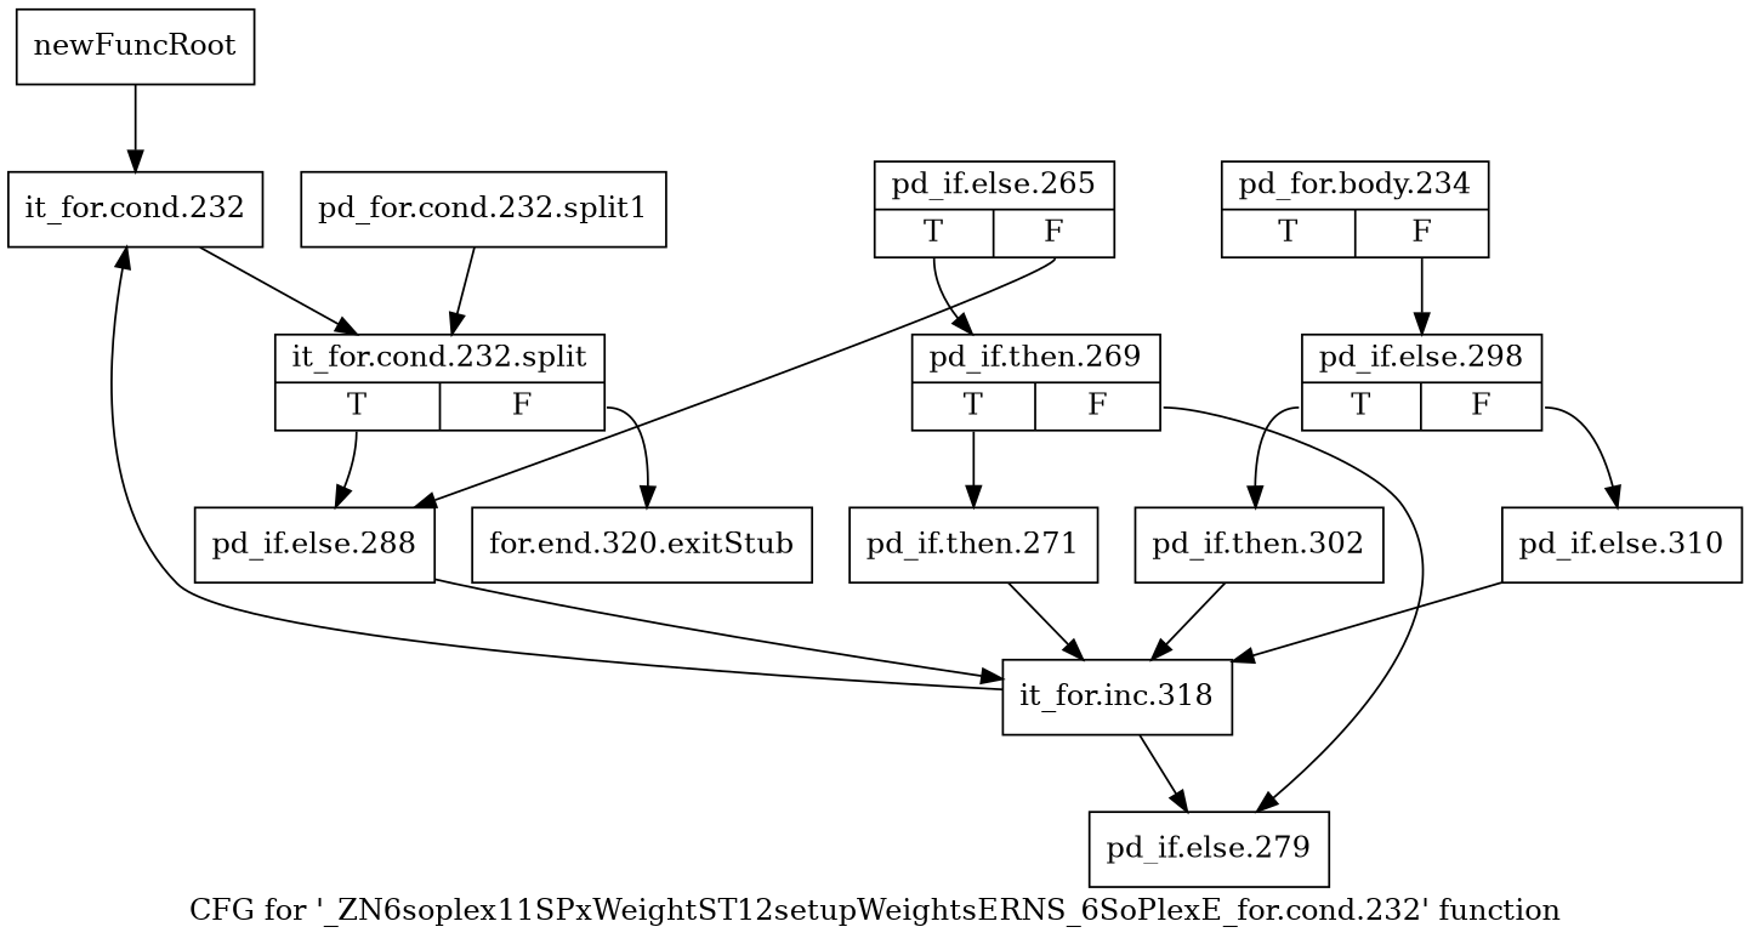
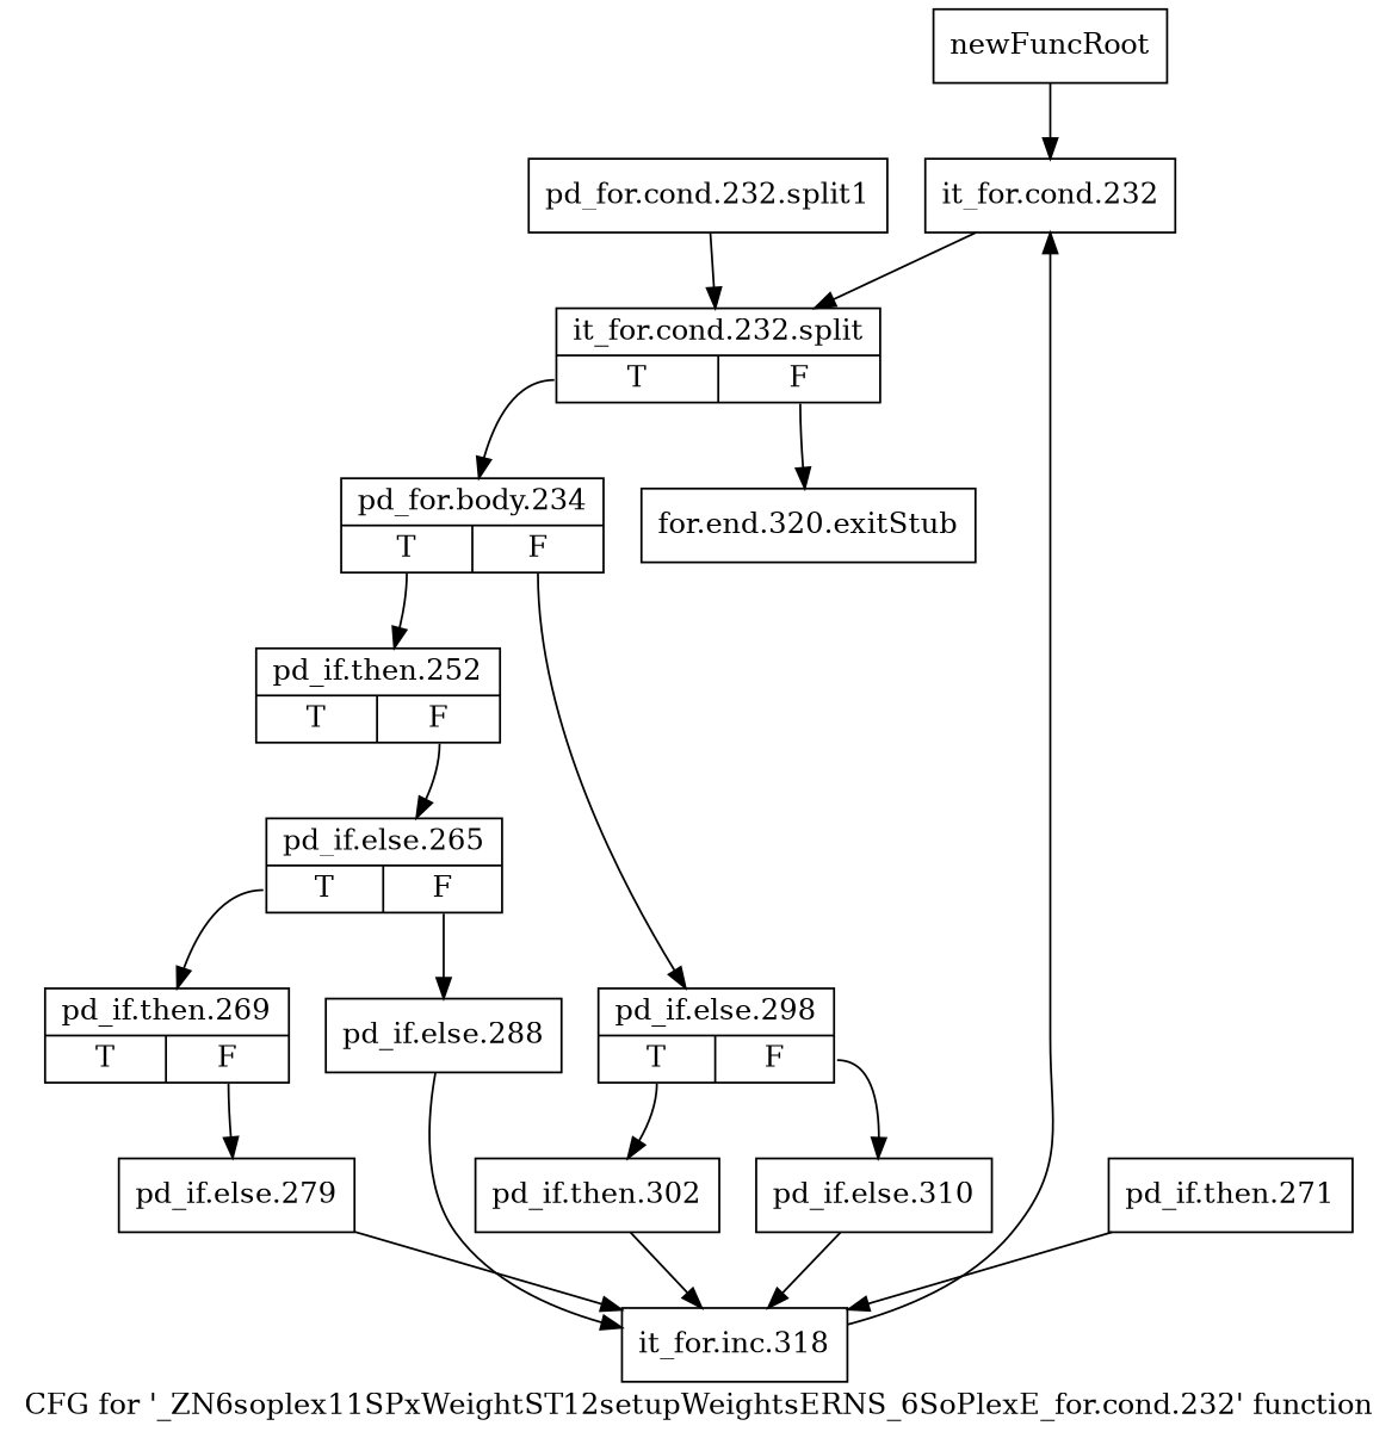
  digraph {
    label="CFG for '_ZN6soplex11SPxWeightST12setupWeightsERNS_6SoPlexE_for.cond.232' function"
    node [shape=record]
    n1 [label="{newFuncRoot}"]
    n2 [label="{it_for.cond.232}"]
    n3 [label="{it_for.cond.232.split|{<s0>T|<s1>F}}"]
    n4 [label="{pd_for.cond.232.split1}"]
    n5 [label="{for.end.320.exitStub}"]
    n6 [label="{pd_for.body.234|{<s0>T|<s1>F}}"]
+   n7 [label="{pd_if.then.252|{<s0>T|<s1>F}}"]
    n8 [label="{pd_if.else.298|{<s0>T|<s1>F}}"]
    n9 [label="{pd_if.else.265|{<s0>T|<s1>F}}"]
    n10 [label="{pd_if.then.302}"]
    n11 [label="{pd_if.else.310}"]
    n12 [label="{pd_if.then.269|{<s0>T|<s1>F}}"]
    n13 [label="{pd_if.else.288}"]
    n14 [label="{it_for.inc.318}"]
    n15 [label="{pd_if.then.271}"]
    n16 [label="{pd_if.else.279}"]
    n1 -> n2
    n2 -> n3
    n3 -> n5 [tailport=s1]
-   n3 -> n13 [tailport=s0]
+   n3 -> n6 [tailport=s0]
    n4 -> n3
+   n6 -> n7 [tailport=s0]
    n6 -> n8 [tailport=s1]
+   n7 -> n9 [tailport=s1]
    n8 -> n10 [tailport=s0]
    n8 -> n11 [tailport=s1]
    n9 -> n12 [tailport=s0]
    n9 -> n13 [tailport=s1]
    n10 -> n14
    n11 -> n14
-   n12 -> n15 [tailport=s0]
    n12 -> n16 [tailport=s1]
    n13 -> n14
    n14 -> n2
    n15 -> n14
-   n14 -> n16
+   n16 -> n14
  }
